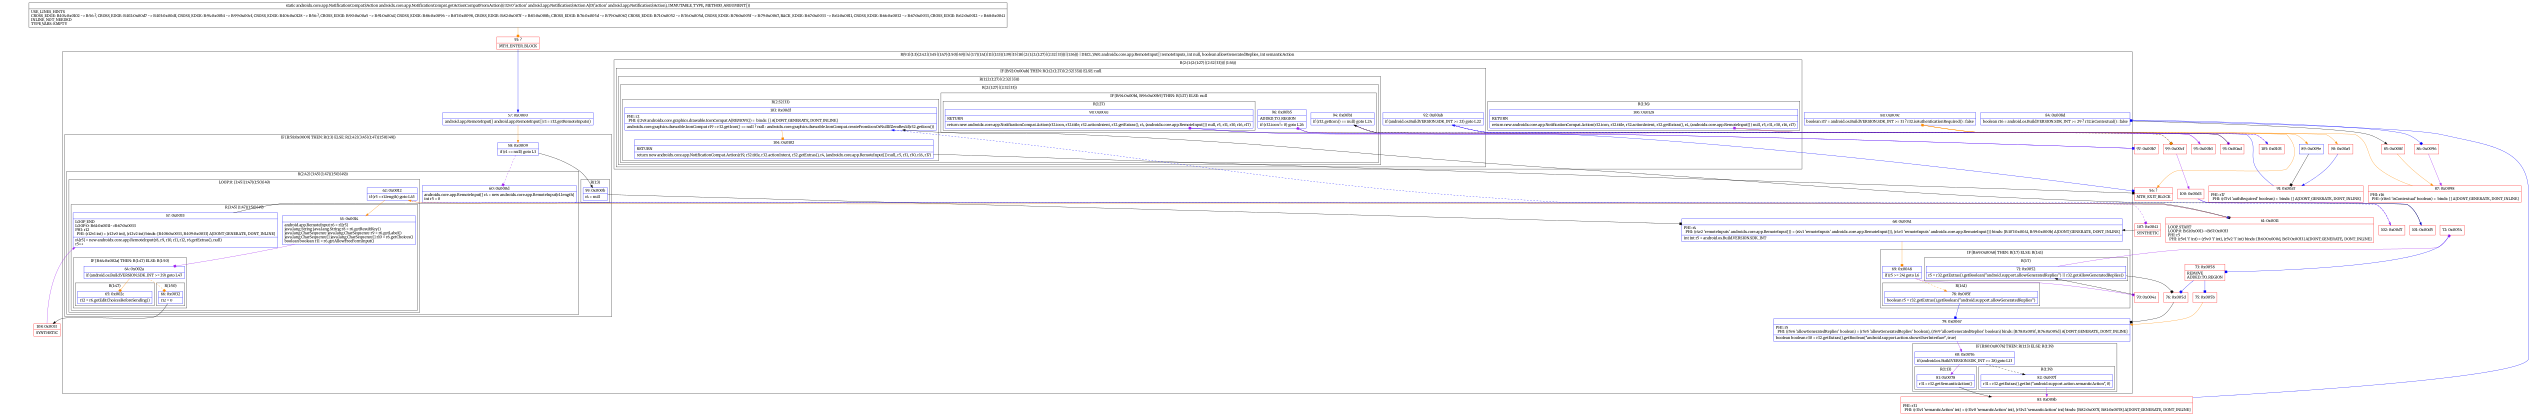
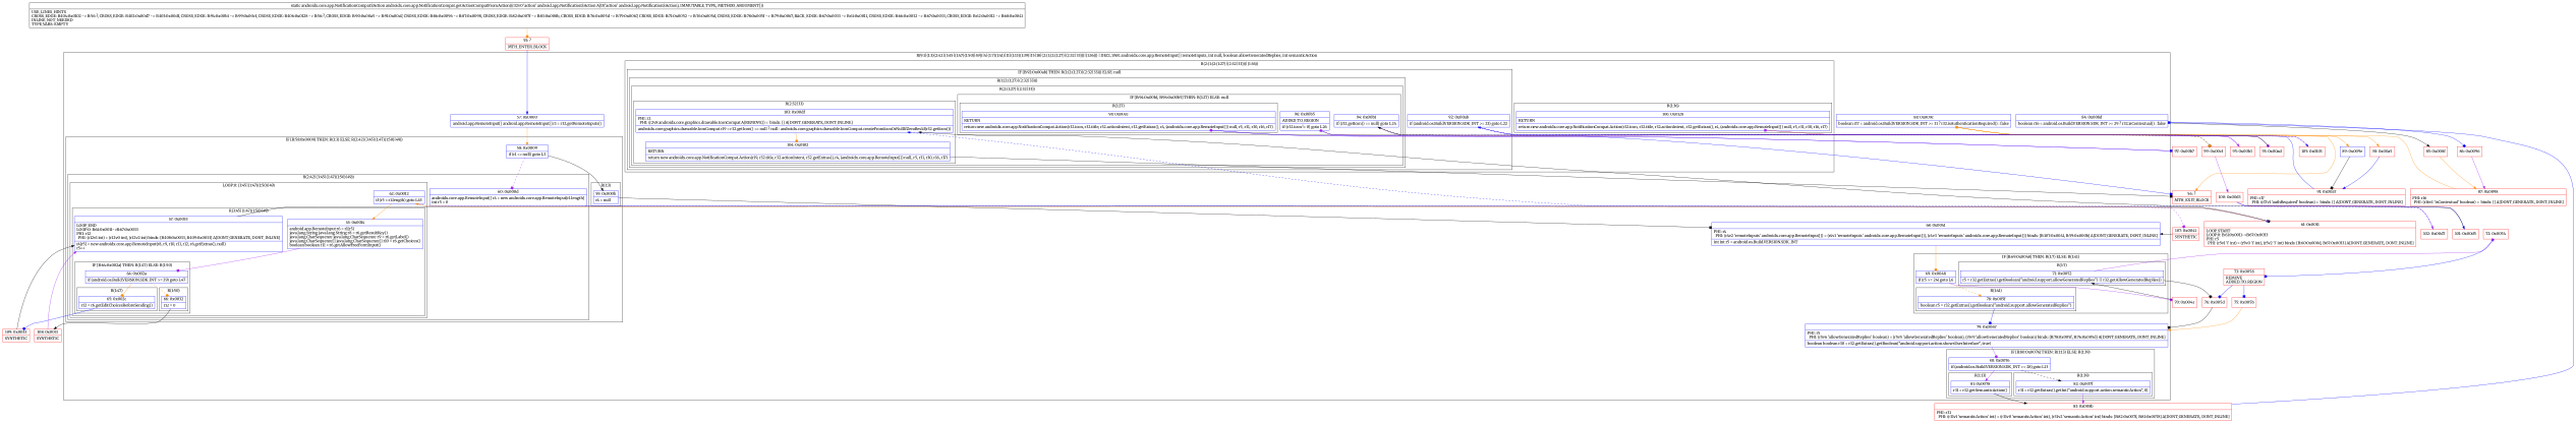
  digraph {
    fontname=Merriweather
    node [color=blue fontname=Merriweather shape=record]
    edge [arrowhead=normal color=purple fontname=Merriweather]
    n1 [label="{59\:\ 0x000b|r4 = null\l}"]
    n2 [label="{65\:\ 0x002c|r12 = r6.getEditChoicesBeforeSending()\l}"]
    n3 [label="{66\:\ 0x0032|r12 = 0\l}"]
    n4 [label="{64\:\ 0x002a|if (android.os.Build.VERSION.SDK_INT \>= 29) goto L47\l}"]
    n5 [label="{63\:\ 0x0014|android.app.RemoteInput r6 = r1[r5]\ljava.lang.String java.lang.String r8 = r6.getResultKey()\ljava.lang.CharSequence java.lang.CharSequence r9 = r6.getLabel()\ljava.lang.CharSequence[] java.lang.CharSequence[] r10 = r6.getChoices()\lboolean boolean r11 = r6.getAllowFreeFormInput()\l}"]
    n6 [label="{67\:\ 0x0033|LOOP_END\lLOOP:0: B:61:0x0011\-\>B:67:0x0033\lPHI: r12 \l  PHI: (r12v1 int) = (r12v0 int), (r12v2 int) binds: [B:108:0x0033, B:109:0x0033] A[DONT_GENERATE, DONT_INLINE]\l|r4[r5] = new androidx.core.app.RemoteInput(r8, r9, r10, r11, r12, r6.getExtras(), null)\lr5++\l}"]
    n7 [label="{62\:\ 0x0012|if (r5 \< r1.length) goto L45\l}"]
    n8 [label="{60\:\ 0x000d|androidx.core.app.RemoteInput[] r4 = new androidx.core.app.RemoteInput[r1.length]\lint r5 = 0\l}"]
    n9 [label="{58\:\ 0x0009|if (r1 == null) goto L3\l}"]
    n10 [label="{71\:\ 0x0052|r5 = r32.getExtras().getBoolean(\"android.support.allowGeneratedReplies\") \|\| r32.getAllowGeneratedReplies()\l}"]
    n11 [label="{78\:\ 0x005f|boolean r5 = r32.getExtras().getBoolean(\"android.support.allowGeneratedReplies\")\l}"]
    n12 [label="{69\:\ 0x0048|if (r5 \>= 24) goto L6\l}"]
    n13 [label="{81\:\ 0x0078|r31 = r32.getSemanticAction()\l}"]
    n14 [label="{82\:\ 0x007f|r31 = r32.getExtras().getInt(\"android.support.action.semanticAction\", 0)\l}"]
    n15 [label="{80\:\ 0x0076|if (android.os.Build.VERSION.SDK_INT \>= 28) goto L13\l}"]
    n16 [label="{98\:\ 0x00ce|RETURN\l|return new androidx.core.app.NotificationCompat.Action(r32.icon, r32.title, r32.actionIntent, r32.getExtras(), r4, (androidx.core.app.RemoteInput[]) null, r5, r31, r30, r16, r17)\l}"]
    n17 [label="{94\:\ 0x00b1|if (r32.getIcon() == null) goto L24\l}"]
    n18 [label="{96\:\ 0x00b5|ADDED_TO_REGION\l|if (r32.icon != 0) goto L26\l}"]
    n19 [label="{103\:\ 0x00df|PHI: r2 \l  PHI: (r2v8 androidx.core.graphics.drawable.IconCompat A[REMOVE]) =  binds: [] A[DONT_GENERATE, DONT_INLINE]\l|androidx.core.graphics.drawable.IconCompat r19 = r32.getIcon() == null ? null : androidx.core.graphics.drawable.IconCompat.createFromIconOrNullIfZeroResId(r32.getIcon())\l}"]
    n20 [label="{104\:\ 0x0102|RETURN\l|return new androidx.core.app.NotificationCompat.Action(r19, r32.title, r32.actionIntent, r32.getExtras(), r4, (androidx.core.app.RemoteInput[]) null, r5, r31, r30, r16, r17)\l}"]
    n21 [label="{92\:\ 0x00ab|if (android.os.Build.VERSION.SDK_INT \>= 23) goto L22\l}"]
    n22 [label="{106\:\ 0x0128|RETURN\l|return new androidx.core.app.NotificationCompat.Action(r32.icon, r32.title, r32.actionIntent, r32.getExtras(), r4, (androidx.core.app.RemoteInput[]) null, r5, r31, r30, r16, r17)\l}"]
    n23 [label="{57\:\ 0x0000|android.app.RemoteInput[] android.app.RemoteInput[] r1 = r32.getRemoteInputs()\l}"]
    n24 [label="{68\:\ 0x0041|PHI: r4 \l  PHI: (r4v2 'remoteInputs' androidx.core.app.RemoteInput[]) = (r4v1 'remoteInputs' androidx.core.app.RemoteInput[]), (r4v3 'remoteInputs' androidx.core.app.RemoteInput[]) binds: [B:107:0x0041, B:59:0x000b] A[DONT_GENERATE, DONT_INLINE]\l|int int r5 = android.os.Build.VERSION.SDK_INT\l}"]
    n25 [label="{79\:\ 0x0067|PHI: r5 \l  PHI: (r5v6 'allowGeneratedReplies' boolean) = (r5v5 'allowGeneratedReplies' boolean), (r5v9 'allowGeneratedReplies' boolean) binds: [B:78:0x005f, B:76:0x005d] A[DONT_GENERATE, DONT_INLINE]\l|boolean boolean r30 = r32.getExtras().getBoolean(\"android.support.action.showsUserInterface\", true)\l}"]
    n26 [label="{84\:\ 0x008d|boolean r16 = android.os.Build.VERSION.SDK_INT \>= 29 ? r32.isContextual() : false\l}"]
    n27 [label="{88\:\ 0x009c|boolean r17 = android.os.Build.VERSION.SDK_INT \>= 31 ? r32.isAuthenticationRequired() : false\l}"]
+   n28 [color=red label="{109\:\ 0x0033|SYNTHETIC\l}"]
    n29 [color=red label="{108\:\ 0x0033|SYNTHETIC\l}"]
    n30 [color=red label="{61\:\ 0x0011|LOOP_START\lLOOP:0: B:61:0x0011\-\>B:67:0x0033\lPHI: r5 \l  PHI: (r5v1 'i' int) = (r5v0 'i' int), (r5v2 'i' int) binds: [B:60:0x000d, B:67:0x0033] A[DONT_GENERATE, DONT_INLINE]\l}"]
    n31 [color=red label="{107\:\ 0x0041|SYNTHETIC\l}"]
    n32 [color=red label="{72\:\ 0x0054}"]
    n33 [color=red label="{76\:\ 0x005d}"]
    n34 [color=red label="{70\:\ 0x004a}"]
    n35 [color=red label="{83\:\ 0x008b|PHI: r31 \l  PHI: (r31v1 'semanticAction' int) = (r31v0 'semanticAction' int), (r31v2 'semanticAction' int) binds: [B:82:0x007f, B:81:0x0078] A[DONT_GENERATE, DONT_INLINE]\l}"]
    n36 [color=red label="{56\:\ ?|MTH_EXIT_BLOCK\l}"]
    n37 [color=red label="{95\:\ 0x00b3}"]
    n38 [color=red label="{99\:\ 0x00cf}"]
    n39 [color=red label="{97\:\ 0x00b7}"]
    n40 [color=red label="{93\:\ 0x00ad}"]
    n41 [color=red label="{105\:\ 0x0103}"]
    n42 [color=red label="{85\:\ 0x008f}"]
    n43 [color=red label="{86\:\ 0x0096}"]
    n44 [label="{89\:\ 0x009e}"]
    n45 [color=red label="{90\:\ 0x00a5}"]
    n46 [color=red label="{73\:\ 0x0058|REMOVE\lADDED_TO_REGION\l}"]
    n47 [color=red label="{87\:\ 0x0098|PHI: r16 \l  PHI: (r16v1 'isContextual' boolean) =  binds: [] A[DONT_GENERATE, DONT_INLINE]\l}"]
    n48 [color=red label="{91\:\ 0x00a7|PHI: r17 \l  PHI: (r17v1 'authRequired' boolean) =  binds: [] A[DONT_GENERATE, DONT_INLINE]\l}"]
    n49 [color=red label="{100\:\ 0x00d3}"]
    n50 [color=red label="{55\:\ ?|MTH_ENTER_BLOCK\l}"]
    n51 [color=red label="{75\:\ 0x005b}"]
    n52 [color=red label="{101\:\ 0x00d5}"]
    n53 [color=red label="{102\:\ 0x00d7}"]
    n54 [label="{static androidx.core.app.NotificationCompat$Action androidx.core.app.NotificationCompat.getActionCompatFromAction((r32v0 'action' android.app.Notification$Action A[D('action' android.app.Notification$Action), IMMUTABLE_TYPE, METHOD_ARGUMENT]))  | USE_LINES_HINTS\lCROSS_EDGE: B:104:0x0102 \-\> B:56:?, CROSS_EDGE: B:102:0x00d7 \-\> B:103:0x00df, CROSS_EDGE: B:94:0x00b1 \-\> B:99:0x00cf, CROSS_EDGE: B:106:0x0128 \-\> B:56:?, CROSS_EDGE: B:90:0x00a5 \-\> B:91:0x00a7, CROSS_EDGE: B:86:0x0096 \-\> B:87:0x0098, CROSS_EDGE: B:82:0x007f \-\> B:83:0x008b, CROSS_EDGE: B:76:0x005d \-\> B:79:0x0067, CROSS_EDGE: B:71:0x0052 \-\> B:76:0x005d, CROSS_EDGE: B:78:0x005f \-\> B:79:0x0067, BACK_EDGE: B:67:0x0033 \-\> B:61:0x0011, CROSS_EDGE: B:66:0x0032 \-\> B:67:0x0033, CROSS_EDGE: B:62:0x0012 \-\> B:68:0x0041\lINLINE_NOT_NEEDED\lTYPE_VARS: EMPTY\l}" color=""]
    subgraph cluster_1 {
      label="R(9:1|(1:3)(2:42|(3:45|(1:47)(1:50)|49))|4|(1:7)(1:41)|11|(1:13)(1:39)|15|18|(2:(1:(2:(1:27)|(2:32|33)))|(1:36))) | DECL_VAR: androidx.core.app.RemoteInput[] remoteInputs, int null, boolean allowGeneratedReplies, int semanticAction\l"
      n23
      n24
      n25
      n26
      n27
      subgraph cluster_2 {
        label="IF [B:58:0x0009] THEN: R(1:3) ELSE: R(2:42|(3:45|(1:47)(1:50)|49))"
        n9
        subgraph cluster_3 {
          label="R(1:3)"
          n1
        }
        subgraph cluster_4 {
          label="R(2:42|(3:45|(1:47)(1:50)|49))"
          n8
          subgraph cluster_5 {
            label="LOOP:0: (3:45|(1:47)(1:50)|49)"
            n7
            subgraph cluster_6 {
              label="R(3:45|(1:47)(1:50)|49)"
              n5
              n6
              subgraph cluster_7 {
                label="IF [B:64:0x002a] THEN: R(1:47) ELSE: R(1:50)"
                n4
                subgraph cluster_8 {
                  label="R(1:47)"
                  n2
                }
                subgraph cluster_9 {
                  label="R(1:50)"
                  n3
                }
              }
            }
          }
        }
      }
      subgraph cluster_10 {
        label="IF [B:69:0x0048] THEN: R(1:7) ELSE: R(1:41)"
        n12
        subgraph cluster_11 {
          label="R(1:7)"
          n10
        }
        subgraph cluster_12 {
          label="R(1:41)"
          n11
        }
      }
      subgraph cluster_13 {
        label="IF [B:80:0x0076] THEN: R(1:13) ELSE: R(1:39)"
        n15
        subgraph cluster_14 {
          label="R(1:13)"
          n13
        }
        subgraph cluster_15 {
          label="R(1:39)"
          n14
        }
      }
      subgraph cluster_16 {
        label="R(2:(1:(2:(1:27)|(2:32|33)))|(1:36))"
        subgraph cluster_17 {
          label="IF [B:92:0x00ab] THEN: R(1:(2:(1:27)|(2:32|33))) ELSE: null"
          n21
          subgraph cluster_18 {
            label="R(1:(2:(1:27)|(2:32|33)))"
            subgraph cluster_19 {
              label="R(2:(1:27)|(2:32|33))"
              subgraph cluster_20 {
                label="IF [B:94:0x00b1, B:96:0x00b5] THEN: R(1:27) ELSE: null"
                n17
                n18
                subgraph cluster_21 {
                  label="R(1:27)"
                  n16
                }
              }
              subgraph cluster_22 {
                label="R(2:32|33)"
                n19
                n20
              }
            }
          }
        }
        subgraph cluster_23 {
          label="R(1:36)"
          n22
        }
      }
    }
    n1 -> n24 [arrowhead=box color=black]
+   n2 -> n28 [arrowhead=box color=blue]
    n3 -> n29 [color=black]
    n4 -> n2 [arrowhead=box color=darkorange]
    n4 -> n3 [arrowhead=box color=darkorange style=dashed]
    n5 -> n4 [arrowhead=box]
    n6 -> n30 [arrowhead=box color=black]
    n7 -> n5 [color=darkorange]
    n7 -> n31 [arrowhead=box style=dashed]
    n8 -> n30 [color=blue]
    n9 -> n1 [color=black]
    n9 -> n8 [arrowhead=box style=dashed]
    n10 -> n32 [arrowhead=box]
    n10 -> n33 [arrowhead=box color=black]
    n11 -> n25 [arrowhead=box color=blue]
    n12 -> n11 [color=darkorange style=dashed]
    n12 -> n34 [arrowhead=box]
    n13 -> n35 [color=black]
    n14 -> n35
    n15 -> n13
    n15 -> n14 [color=black style=dashed]
    n16 -> n36 [arrowhead=box color=blue]
    n17 -> n37
    n17 -> n38 [arrowhead=box color=black style=dashed]
    n18 -> n38 [arrowhead=box color=darkorange style=dashed]
    n18 -> n39 [arrowhead=box color=blue]
    n19 -> n20 [arrowhead=box color=darkorange]
    n20 -> n36 [arrowhead=box color=black]
    n21 -> n40 [arrowhead=box]
    n21 -> n41 [color=blue style=dashed]
    n22 -> n36 [color=darkorange]
    n23 -> n9 [color=darkorange]
    n24 -> n12 [arrowhead=box color=darkorange]
-   n25 -> n15
+   n25 -> n15 [arrowhead=box]
    n26 -> n42 [color=black]
    n26 -> n43 [arrowhead=box color=blue]
    n27 -> n44 [color=darkorange]
    n27 -> n45 [color=darkorange]
+   n28 -> n6 [color=black]
    n29 -> n6
    n30 -> n7 [color=darkorange]
    n31 -> n24 [arrowhead="" color=""]
    n32 -> n46 [arrowhead=box color=blue]
    n33 -> n25 [arrowhead=box color=black]
    n34 -> n10 [color=black]
    n35 -> n26 [arrowhead=box color=blue]
    n37 -> n18 [arrowhead=box]
    n38 -> n49
    n39 -> n16 [arrowhead=box]
    n40 -> n17 [color=black]
    n41 -> n22 [arrowhead=box]
    n42 -> n47 [color=darkorange]
    n43 -> n47
    n44 -> n48 [arrowhead=box color=black]
    n45 -> n48 [color=blue]
    n46 -> n33 [arrowhead=box color=blue]
    n46 -> n51 [arrowhead=box color=blue]
    n47 -> n27 [arrowhead=box color=darkorange]
    n48 -> n21 [color=blue]
    n49 -> n52 [color=blue]
    n49 -> n53
    n50 -> n23 [color=blue]
    n51 -> n25 [color=darkorange]
    n52 -> n19 [color=black]
    n53 -> n19 [color=blue style=dashed]
    n54 -> n50 [arrowhead=box color=darkorange]
  }
